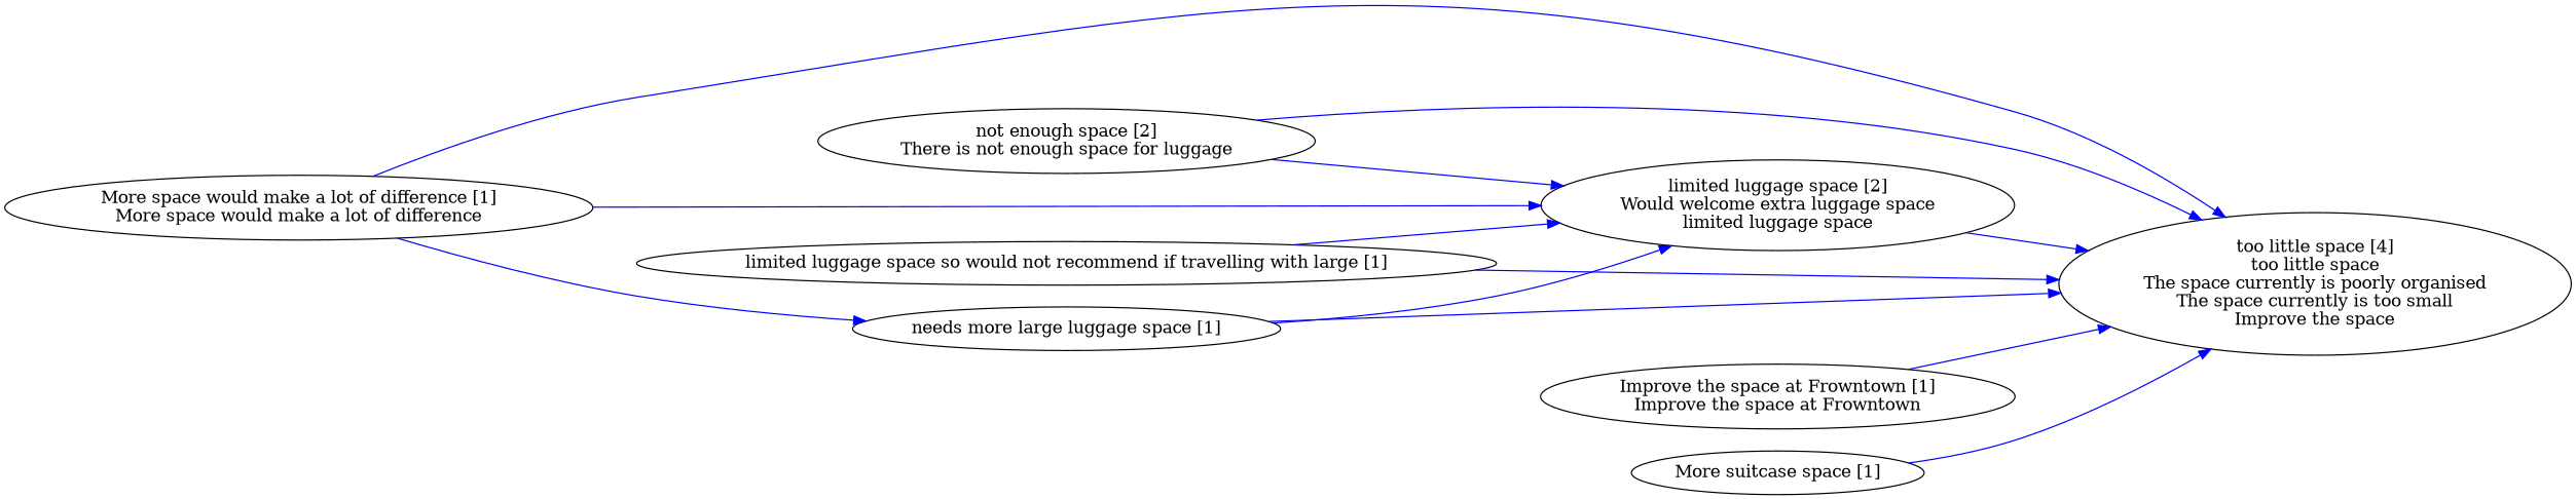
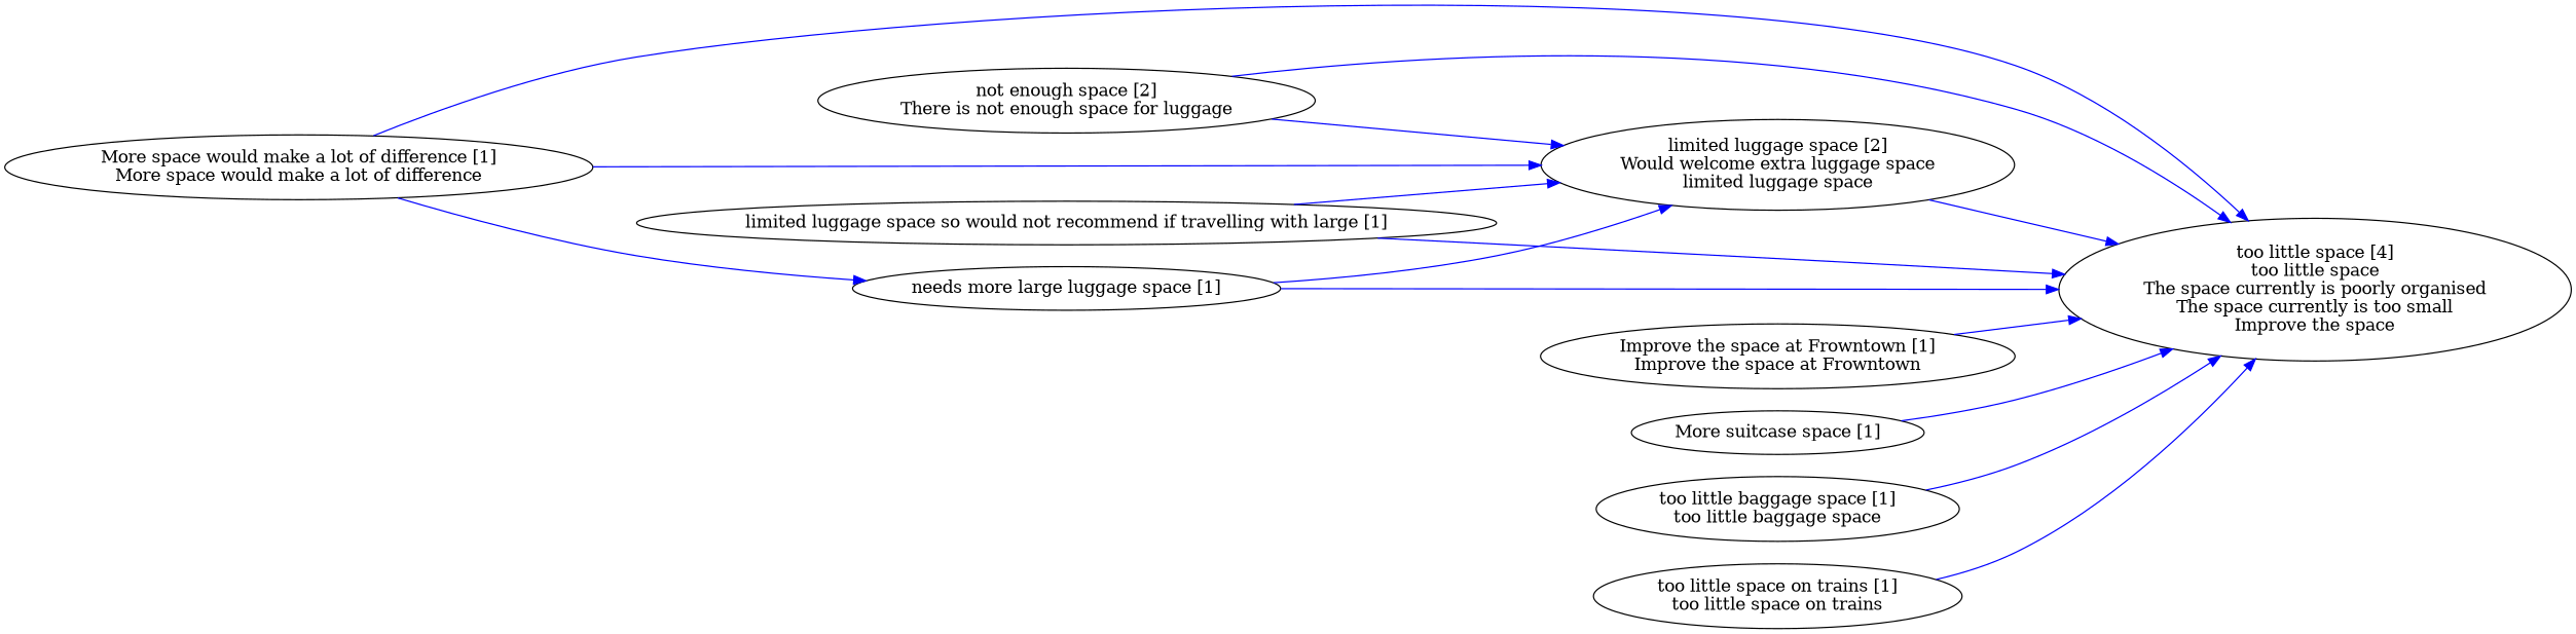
  digraph {
    rankdir=LR
    edge [color=blue]
    "not enough space [2]\nThere is not enough space for luggage"
    "too little space [4]\ntoo little space\nThe space currently is poorly organised\nThe space currently is too small\nImprove the space"
    "limited luggage space [2]\nWould welcome extra luggage space\nlimited luggage space"
    "Improve the space at Frowntown [1]\nImprove the space at Frowntown"
    "More space would make a lot of difference [1]\nMore space would make a lot of difference"
    "needs more large luggage space [1]"
    "More suitcase space [1]"
    "limited luggage space so would not recommend if travelling with large [1]"
+   "too little baggage space [1]\ntoo little baggage space"
+   "too little space on trains [1]\ntoo little space on trains"
    "not enough space [2]\nThere is not enough space for luggage" -> "too little space [4]\ntoo little space\nThe space currently is poorly organised\nThe space currently is too small\nImprove the space"
    "not enough space [2]\nThere is not enough space for luggage" -> "limited luggage space [2]\nWould welcome extra luggage space\nlimited luggage space"
    "limited luggage space [2]\nWould welcome extra luggage space\nlimited luggage space" -> "too little space [4]\ntoo little space\nThe space currently is poorly organised\nThe space currently is too small\nImprove the space"
    "Improve the space at Frowntown [1]\nImprove the space at Frowntown" -> "too little space [4]\ntoo little space\nThe space currently is poorly organised\nThe space currently is too small\nImprove the space"
    "More space would make a lot of difference [1]\nMore space would make a lot of difference" -> "too little space [4]\ntoo little space\nThe space currently is poorly organised\nThe space currently is too small\nImprove the space"
    "More space would make a lot of difference [1]\nMore space would make a lot of difference" -> "limited luggage space [2]\nWould welcome extra luggage space\nlimited luggage space"
    "More space would make a lot of difference [1]\nMore space would make a lot of difference" -> "needs more large luggage space [1]"
    "needs more large luggage space [1]" -> "too little space [4]\ntoo little space\nThe space currently is poorly organised\nThe space currently is too small\nImprove the space"
    "needs more large luggage space [1]" -> "limited luggage space [2]\nWould welcome extra luggage space\nlimited luggage space"
    "More suitcase space [1]" -> "too little space [4]\ntoo little space\nThe space currently is poorly organised\nThe space currently is too small\nImprove the space"
    "limited luggage space so would not recommend if travelling with large [1]" -> "too little space [4]\ntoo little space\nThe space currently is poorly organised\nThe space currently is too small\nImprove the space"
    "limited luggage space so would not recommend if travelling with large [1]" -> "limited luggage space [2]\nWould welcome extra luggage space\nlimited luggage space"
+   "too little baggage space [1]\ntoo little baggage space" -> "too little space [4]\ntoo little space\nThe space currently is poorly organised\nThe space currently is too small\nImprove the space"
+   "too little space on trains [1]\ntoo little space on trains" -> "too little space [4]\ntoo little space\nThe space currently is poorly organised\nThe space currently is too small\nImprove the space"
  }
